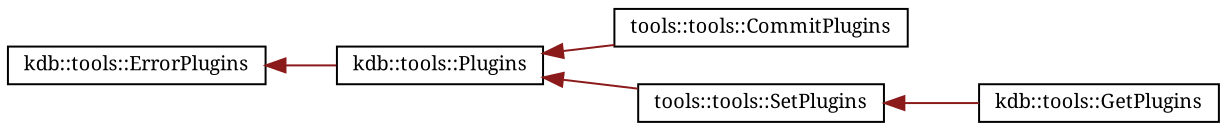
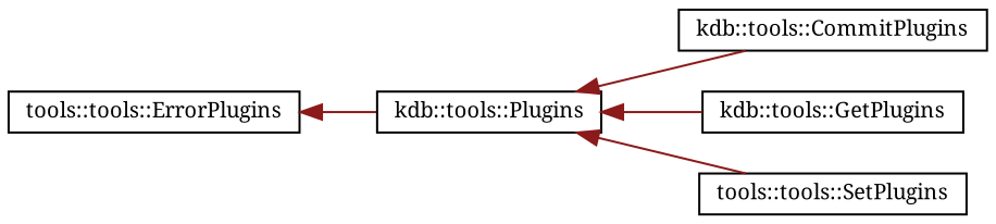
  digraph {
    fontname="Noto Serif"
    rankdir=LR
    node [color=black fillcolor=white fontname="Noto Serif" fontsize=10 shape=record style=filled]
    edge [color=firebrick4 dir=back fontname="Noto Serif" fontsize=10 labelfontname=Helvetica labelfontsize=10 style=solid]
    n1 [height=0.2 label="kdb::tools::Plugins" width=0.4]
-   n2 [height=0.2 label="tools::tools::CommitPlugins" width=0.4]
+   n2 [height=0.2 label="kdb::tools::CommitPlugins" width=0.4]
    n3 [height=0.2 label="kdb::tools::GetPlugins" width=0.4]
    n4 [height=0.2 label="tools::tools::SetPlugins" width=0.4]
-   n5 [height=0.2 label="kdb::tools::ErrorPlugins" width=0.4]
+   n5 [height=0.2 label="tools::tools::ErrorPlugins" width=0.4]
    n1 -> n2
-   n4 -> n3
+   n1 -> n3
    n1 -> n4
    n5 -> n1
  }
